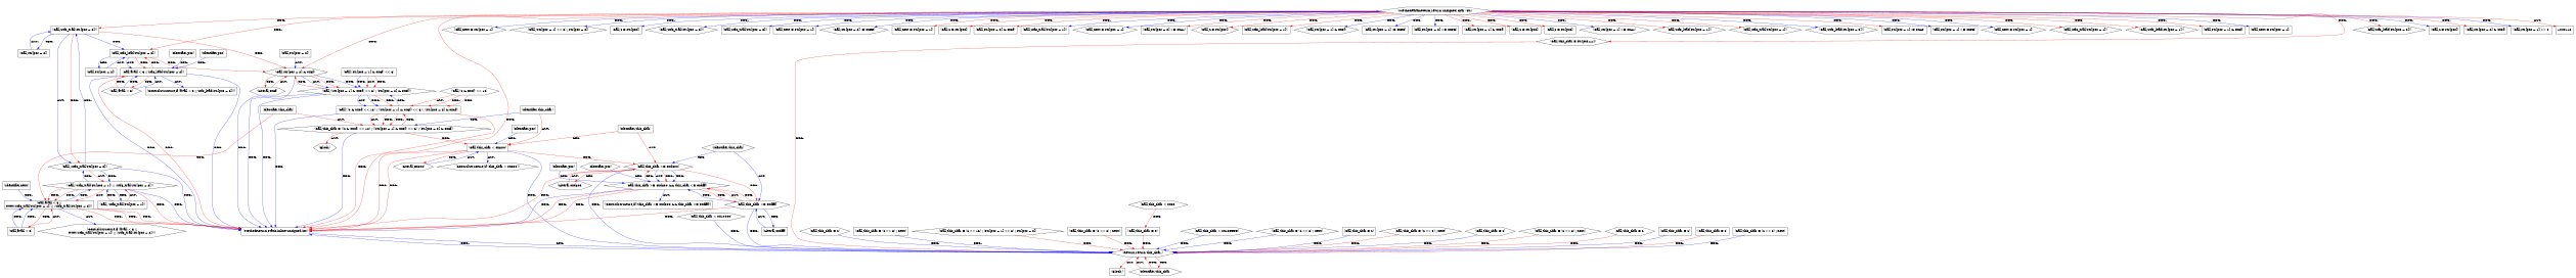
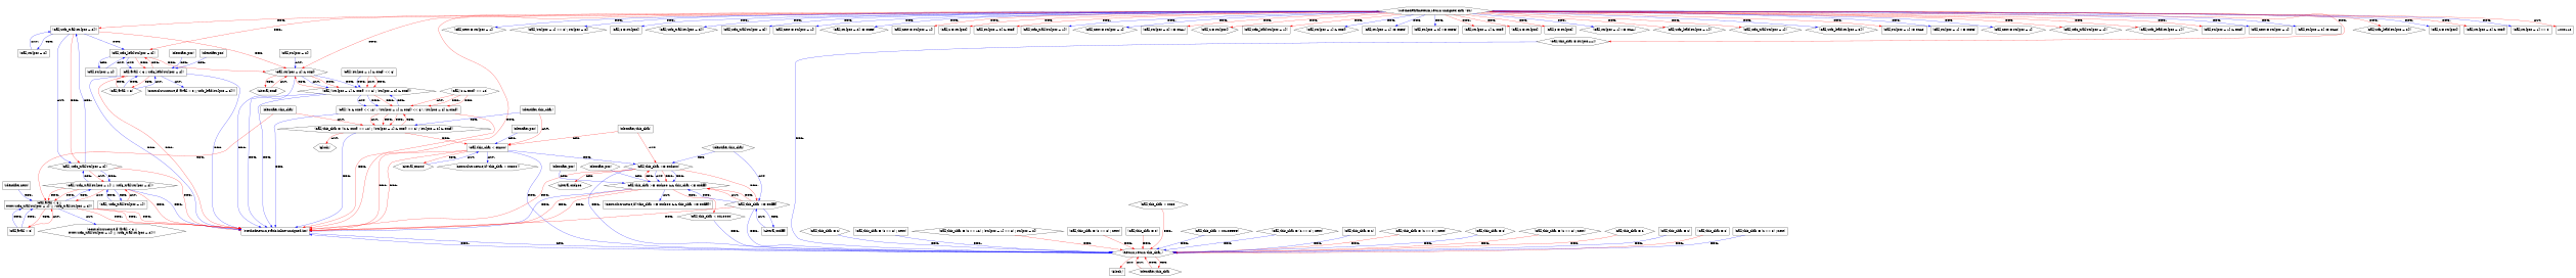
  digraph {
    node [shape=box]
    edge [color=red]
    n1 [label="(Call,utf8_trail(str[pos + 2]))"]
    n2 [label="(Call,!utf8_trail(str[pos + 2]))" shape=hexagon]
    n3 [label="(Call,utf8_lead(str[pos + 2]))"]
    n4 [label="(Call,str[pos + 2] & 0x3f)" shape=hexagon]
    n5 [label="(Call,str[pos + 2])"]
    n6 [label="(MethodReturn,static inline unsigned int)"]
    n7 [label="(Call,!utf8_trail(str[pos + 1]) || !utf8_trail(str[pos + 2]))" shape=hexagon]
    n8 [label="(Call,avail < 3 || utf8_lead(str[pos + 2]))"]
    n9 [label="(Call,str[pos + 2])"]
    n10 [label="(Call,((str[pos + 1] & 0x3f) << 6) | (str[pos + 2] & 0x3f))" shape=hexagon]
    n11 [label="(Literal,0x3f)" shape=hexagon]
    n12 [label="(MethodParameterIn,return unsigned char *str)" shape=hexagon]
    n13 [label="(Call,next = str[pos + 1])" shape=hexagon]
    n14 [label="(Call,(str[pos + 1] << 8) | str[pos + 2])" shape=hexagon]
    n15 [label="(Call,c = str[pos])"]
    n16 [label="(Call,utf8_trail(str[pos + 2]))" shape=hexagon]
    n17 [label="(Call,utf8_trail(str[pos + 3]))"]
    n18 [label="(Call,next = str[pos + 1])"]
    n19 [label="(Call,str[pos + 2] != 0xFF)" shape=hexagon]
    n20 [label="(Call,next = str[pos + 1])"]
    n21 [label="(Call,c = str[pos])"]
    n22 [label="(Call,str[pos + 3] & 0x3f)"]
    n23 [label="(Call,utf8_trail(str[pos + 1]))"]
    n24 [label="(Call,next = str[pos + 1])" shape=hexagon]
    n25 [label="(Call,str[pos + 2] >= 0xA1)"]
    n26 [label="(Call,c = str[pos])" shape=hexagon]
    n27 [label="(Call,utf8_lead(str[pos + 1]))"]
    n28 [label="(Call,str[pos + 1] & 0x3f)" shape=hexagon]
    n29 [label="(Call,str[pos + 1] != 0xFF)"]
    n30 [label="(Call,str[pos + 2] <= 0xFE)"]
    n31 [label="(Call,str[pos + 1] & 0x3f)"]
    n32 [label="(Call,c = str[pos])"]
    n33 [label="(Call,c = str[pos])"]
    n34 [label="(Call,str[pos + 1] >= 0xA1)" shape=hexagon]
    n35 [label="(Call,utf8_lead(str[pos + 1]))" shape=hexagon]
    n36 [label="(Call,utf8_trail(str[pos + 1]))" shape=hexagon]
    n37 [label="(Call,utf8_lead(str[pos + 3]))" shape=hexagon]
    n38 [label="(Call,str[pos + 1] != 0xA0)"]
    n39 [label="(Call,str[pos + 1] <= 0xFE)"]
    n40 [label="(Call,next = str[pos + 1])" shape=hexagon]
    n41 [label="(Call,utf8_trail(str[pos + 1]))" shape=hexagon]
    n42 [label="(Call,utf8_lead(str[pos + 1]))" shape=hexagon]
    n43 [label="(Call,str[pos + 1] & 0x3f)"]
    n44 [label="(Call,next = str[pos + 1])"]
+   n45 [label="(Call,str[pos + 2] != 0xA0)"]
    n46 [label="(Call,this_char = str[pos++])" shape=hexagon]
    n47 [label="(Call,utf8_lead(str[pos + 2]))" shape=hexagon]
    n48 [label="(Call,c = str[pos])"]
    n49 [label="(Call,str[pos + 2] & 0x3f)"]
    n50 [label="(Call,str[pos + 1] << 8)"]
    1000112
    n52 [label="(Return,return this_char;)" shape=hexagon]
    n53 [label="(Call,avail < 3 ||\n\t\t\t\t\t\t!utf8_trail(str[pos + 1]) || !utf8_trail(str[pos + 2]))"]
    n54 [label="(Call,!utf8_trail(str[pos + 1]))"]
    n55 [label="(ControlStructure,if (avail < 3 ||\n\t\t\t\t\t\t!utf8_trail(str[pos + 1]) || !utf8_trail(str[pos + 2])))" shape=hexagon]
    n56 [label="(Call,avail < 3)"]
    n57 [label="(Call,avail < 3)" shape=hexagon]
    n58 [label="(ControlStructure,if (avail < 3 || utf8_lead(str[pos + 2])))"]
    n59 [label="(Call,((c & 0x0f) << 12) | ((str[pos + 1] & 0x3f) << 6) | (str[pos + 2] & 0x3f))"]
    n60 [label="(Call,this_char = ((c & 0x0f) << 12) | ((str[pos + 1] & 0x3f) << 6) | (str[pos + 2] & 0x3f))" shape=hexagon]
    n61 [label="(Call,this_char < 0x800)"]
    n62 [label="(Block,)" shape=hexagon]
    n63 [label="(Call,this_char >= 0xd800)" shape=hexagon]
    n64 [label="(ControlStructure,if (this_char < 0x800))" shape=hexagon]
    n65 [label="(Literal,0x800)" shape=hexagon]
    n66 [label="(Call,this_char >= 0xd800 && this_char <= 0xdfff)" shape=hexagon]
    n67 [label="(Call,this_char <= 0xdfff)" shape=hexagon]
    n68 [label="(Literal,0xd800)" shape=hexagon]
    n69 [label="(Block,)"]
    n70 [label="(Identifier,this_char)" shape=hexagon]
    n71 [label="(ControlStructure,if (this_char >= 0xd800 && this_char <= 0xdfff))"]
    n72 [label="(Literal,0xdfff)"]
    n73 [label="(Call,this_char = c)" shape=hexagon]
    n74 [label="(Call,this_char = (c << 8) | next)"]
    n75 [label="(Identifier,this_char)" shape=hexagon]
    n76 [label="(Identifier,pos)"]
    n77 [label="(Call,this_char < 0x10000)" shape=hexagon]
    n78 [label="(Call,this_char = (c << 16) | (str[pos + 1] << 8) | str[pos + 2])" shape=hexagon]
    n79 [label="(Call,this_char = (c << 8) | next)"]
    n80 [label="(Call,(str[pos + 1] & 0x3f) << 6)"]
    n81 [label="(Call,this_char = 0)"]
    n82 [label="(Call,this_char > 0x10FFFF)" shape=hexagon]
    n83 [label="(Call,str[pos + 2])"]
    n84 [label="(Call,this_char < 0x80)" shape=hexagon]
    n85 [label="(Identifier,pos)"]
    n86 [label="(Call,this_char = (c << 8) | next)" shape=hexagon]
    n87 [label="(Call,this_char = c)"]
    n88 [label="(Call,this_char = (c << 8) | next)" shape=hexagon]
    n89 [label="(Call,this_char = c)" shape=hexagon]
    n90 [label="(Identifier,next)"]
    n91 [label="(Call,this_char = (c << 8) | next)" shape=hexagon]
    n92 [label="(Identifier,pos)"]
    n93 [label="(Call,this_char = c)" shape=hexagon]
    n94 [label="(Call,this_char = c)"]
    n95 [label="(Identifier,this_char)"]
    n96 [label="(Call,this_char = c)"]
    n97 [label="(Call,(c & 0x0f) << 12)" shape=hexagon]
    n98 [label="(Identifier,pos)" shape=hexagon]
    n99 [label="(Identifier,this_char)"]
    n100 [label="(Call,this_char = (c << 8) | next)"]
    n101 [label="(Identifier,this_char)"]
    n102 [label="(Identifier,pos)"]
    n1 -> n2 [color=blue label="AST: "]
    n1 -> n2 [label="DDG: "]
    n1 -> n3 [color=blue label="DDG: "]
    n1 -> n4 [label="DDG: "]
    n1 -> n5 [color=blue label="CFG: "]
    n2 -> n1 [color=blue label="CFG: "]
-   n2 -> n6 [color=blue label="DDG: "]
+   n2 -> n6 [label="DDG: "]
    n2 -> n7 [label="AST: "]
    n2 -> n7 [color=blue label="DDG: "]
    n3 -> n4 [label="DDG: "]
    n3 -> n8 [color=blue label="AST: "]
    n3 -> n8 [label="DDG: "]
    n3 -> n9 [color=blue label="CFG: "]
    n4 -> n6 [color=blue label="DDG: "]
    n4 -> n10 [color=blue label="AST: "]
    n4 -> n10 [label="DDG: "]
    n4 -> n10 [color=blue label="DDG: "]
    n4 -> n11 [label="CFG: "]
    n5 -> n1 [color=blue label="AST: "]
    n6 -> n52 [color=blue label="CFG: "]
    n7 -> n2 [color=blue label="CFG: "]
    n7 -> n6 [label="DDG: "]
    n7 -> n6 [color=blue label="DDG: "]
    n7 -> n53 [label="AST: "]
    n7 -> n53 [label="DDG: "]
    n7 -> n53 [label="DDG: "]
    n7 -> n54 [color=blue label="CFG: "]
    n8 -> n3 [label="CFG: "]
    n8 -> n6 [color=blue label="DDG: "]
    n8 -> n6 [label="DDG: "]
    n8 -> n6 [color=blue label="DDG: "]
    n8 -> n57 [label="CFG: "]
    n8 -> n58 [color=blue label="AST: "]
    n9 -> n3 [color=blue label="AST: "]
    n10 -> n4 [label="CFG: "]
    n10 -> n6 [color=blue label="DDG: "]
    n10 -> n6 [color=blue label="DDG: "]
    n10 -> n59 [color=blue label="AST: "]
    n10 -> n59 [color=blue label="DDG: "]
    n10 -> n59 [label="DDG: "]
    n11 -> n4 [label="AST: "]
    n12 -> n1 [label="DDG: "]
    n12 -> n3 [label="DDG: "]
    n12 -> n4 [label="DDG: "]
    n12 -> n6 [label="DDG: "]
    n12 -> n13 [color=blue label="DDG: "]
    n12 -> n14 [color=blue label="DDG: "]
    n12 -> n15 [color=blue label="DDG: "]
    n12 -> n16 [color=blue label="DDG: "]
    n12 -> n17 [color=blue label="DDG: "]
    n12 -> n18 [color=blue label="DDG: "]
    n12 -> n19 [color=blue label="DDG: "]
    n12 -> n20 [label="DDG: "]
    n12 -> n21 [label="DDG: "]
    n12 -> n22 [label="DDG: "]
    n12 -> n23 [color=blue label="DDG: "]
    n12 -> n24 [color=blue label="DDG: "]
    n12 -> n25 [label="DDG: "]
    n12 -> n26 [label="DDG: "]
    n12 -> n27 [label="DDG: "]
    n12 -> n28 [color=blue label="DDG: "]
    n12 -> n29 [color=blue label="DDG: "]
    n12 -> n30 [color=blue label="DDG: "]
    n12 -> n31 [label="DDG: "]
    n12 -> n32 [label="DDG: "]
    n12 -> n33 [label="DDG: "]
    n12 -> n34 [color=blue label="DDG: "]
    n12 -> n35 [label="DDG: "]
    n12 -> n36 [label="DDG: "]
    n12 -> n37 [color=blue label="DDG: "]
    n12 -> n38 [label="DDG: "]
    n12 -> n39 [color=blue label="DDG: "]
    n12 -> n40 [color=blue label="DDG: "]
    n12 -> n41 [label="DDG: "]
    n12 -> n42 [label="DDG: "]
    n12 -> n43 [label="DDG: "]
    n12 -> n44 [color=blue label="DDG: "]
+   n12 -> n45 [color=blue label="DDG: "]
    n12 -> n46 [label="DDG: "]
    n12 -> n47 [label="DDG: "]
    n12 -> n48 [color=blue label="DDG: "]
    n12 -> n49 [label="DDG: "]
    n12 -> n50 [color=blue label="DDG: "]
    n12 -> 1000112 [label="AST: "]
-   n46 -> n52 [label="DDG: "]
+   n46 -> n52 [color=blue label="DDG: "]
    n52 -> n6 [color=blue label="DDG: "]
    n52 -> n69 [label="AST: "]
    n52 -> n70 [label="CFG: "]
    n53 -> n6 [label="DDG: "]
    n53 -> n6 [label="DDG: "]
    n53 -> n6 [label="DDG: "]
    n53 -> n7 [color=blue label="CFG: "]
    n53 -> n55 [color=blue label="AST: "]
    n53 -> n56 [label="CFG: "]
    n54 -> n7 [label="AST: "]
    n54 -> n7 [color=blue label="DDG: "]
    n56 -> n53 [label="AST: "]
    n56 -> n53 [color=blue label="DDG: "]
    n56 -> n53 [color=blue label="DDG: "]
    n57 -> n8 [color=blue label="AST: "]
    n57 -> n8 [label="DDG: "]
    n57 -> n8 [color=blue label="DDG: "]
    n59 -> n6 [label="DDG: "]
    n59 -> n6 [color=blue label="DDG: "]
    n59 -> n10 [color=blue label="CFG: "]
    n59 -> n60 [label="AST: "]
    n59 -> n60 [label="DDG: "]
    n59 -> n60 [label="DDG: "]
    n60 -> n6 [color=blue label="DDG: "]
    n60 -> n59 [label="CFG: "]
    n60 -> n61 [label="DDG: "]
    n60 -> n62 [label="AST: "]
    n61 -> n6 [label="DDG: "]
    n61 -> n6 [label="DDG: "]
    n61 -> n52 [color=blue label="DDG: "]
-   n61 -> n63 [label="DDG: "]
+   n61 -> n63 [color=blue label="DDG: "]
    n61 -> n64 [color=blue label="AST: "]
    n61 -> n65 [label="CFG: "]
    n63 -> n6 [label="DDG: "]
    n63 -> n52 [color=blue label="DDG: "]
    n63 -> n66 [color=blue label="AST: "]
    n63 -> n66 [label="DDG: "]
    n63 -> n66 [color=blue label="DDG: "]
    n63 -> n67 [label="DDG: "]
    n63 -> n68 [label="CFG: "]
    n65 -> n61 [color=blue label="AST: "]
    n66 -> n6 [color=blue label="DDG: "]
    n66 -> n6 [label="DDG: "]
    n66 -> n6 [label="DDG: "]
    n66 -> n63 [label="CFG: "]
-   n66 -> n67 [label="CFG: "]
+   n66 -> n77 [label="CFG: "]
    n66 -> n71 [color=blue label="AST: "]
    n67 -> n6 [label="DDG: "]
    n67 -> n52 [color=blue label="DDG: "]
    n67 -> n66 [label="AST: "]
    n67 -> n66 [label="DDG: "]
    n67 -> n66 [color=blue label="DDG: "]
    n67 -> n72 [color=blue label="CFG: "]
-   n68 -> n63 [label="AST: "]
    n70 -> n52 [label="AST: "]
    n70 -> n52 [label="DDG: "]
    n72 -> n67 [color=blue label="AST: "]
    n73 -> n52 [color=blue label="DDG: "]
    n74 -> n52 [color=blue label="DDG: "]
    n75 -> n63 [color=blue label="CFG: "]
    n75 -> n67 [color=blue label="AST: "]
    n76 -> n8 [color=blue label="CFG: "]
    n77 -> n52 [color=blue label="DDG: "]
    n78 -> n52 [label="DDG: "]
    n79 -> n52 [label="DDG: "]
    n80 -> n10 [label="AST: "]
    n80 -> n10 [label="DDG: "]
    n80 -> n10 [color=blue label="DDG: "]
    n81 -> n52 [label="DDG: "]
    n82 -> n52 [color=blue label="DDG: "]
    n83 -> n4 [color=blue label="AST: "]
-   n84 -> n81 [label="DDG: "]
+   n84 -> n52 [label="DDG: "]
    n85 -> n66 [color=blue label="CFG: "]
    n86 -> n52 [color=blue label="DDG: "]
    n87 -> n52 [color=blue label="DDG: "]
    n88 -> n52 [label="DDG: "]
    n89 -> n52 [color=blue label="DDG: "]
    n90 -> n53 [color=blue label="CFG: "]
    n91 -> n52 [label="DDG: "]
    n92 -> n8 [color=blue label="CFG: "]
    n93 -> n52 [label="DDG: "]
    n94 -> n52 [color=blue label="DDG: "]
    n95 -> n60 [color=blue label="CFG: "]
    n95 -> n61 [label="AST: "]
    n96 -> n52 [label="DDG: "]
    n97 -> n59 [label="AST: "]
    n97 -> n59 [label="DDG: "]
    n97 -> n59 [label="DDG: "]
    n98 -> n66 [color=blue label="CFG: "]
    n99 -> n53 [label="CFG: "]
    n99 -> n60 [label="AST: "]
    n100 -> n52 [color=blue label="DDG: "]
    n101 -> n61 [label="CFG: "]
    n101 -> n63 [label="AST: "]
    n102 -> n61 [color=blue label="CFG: "]
  }
